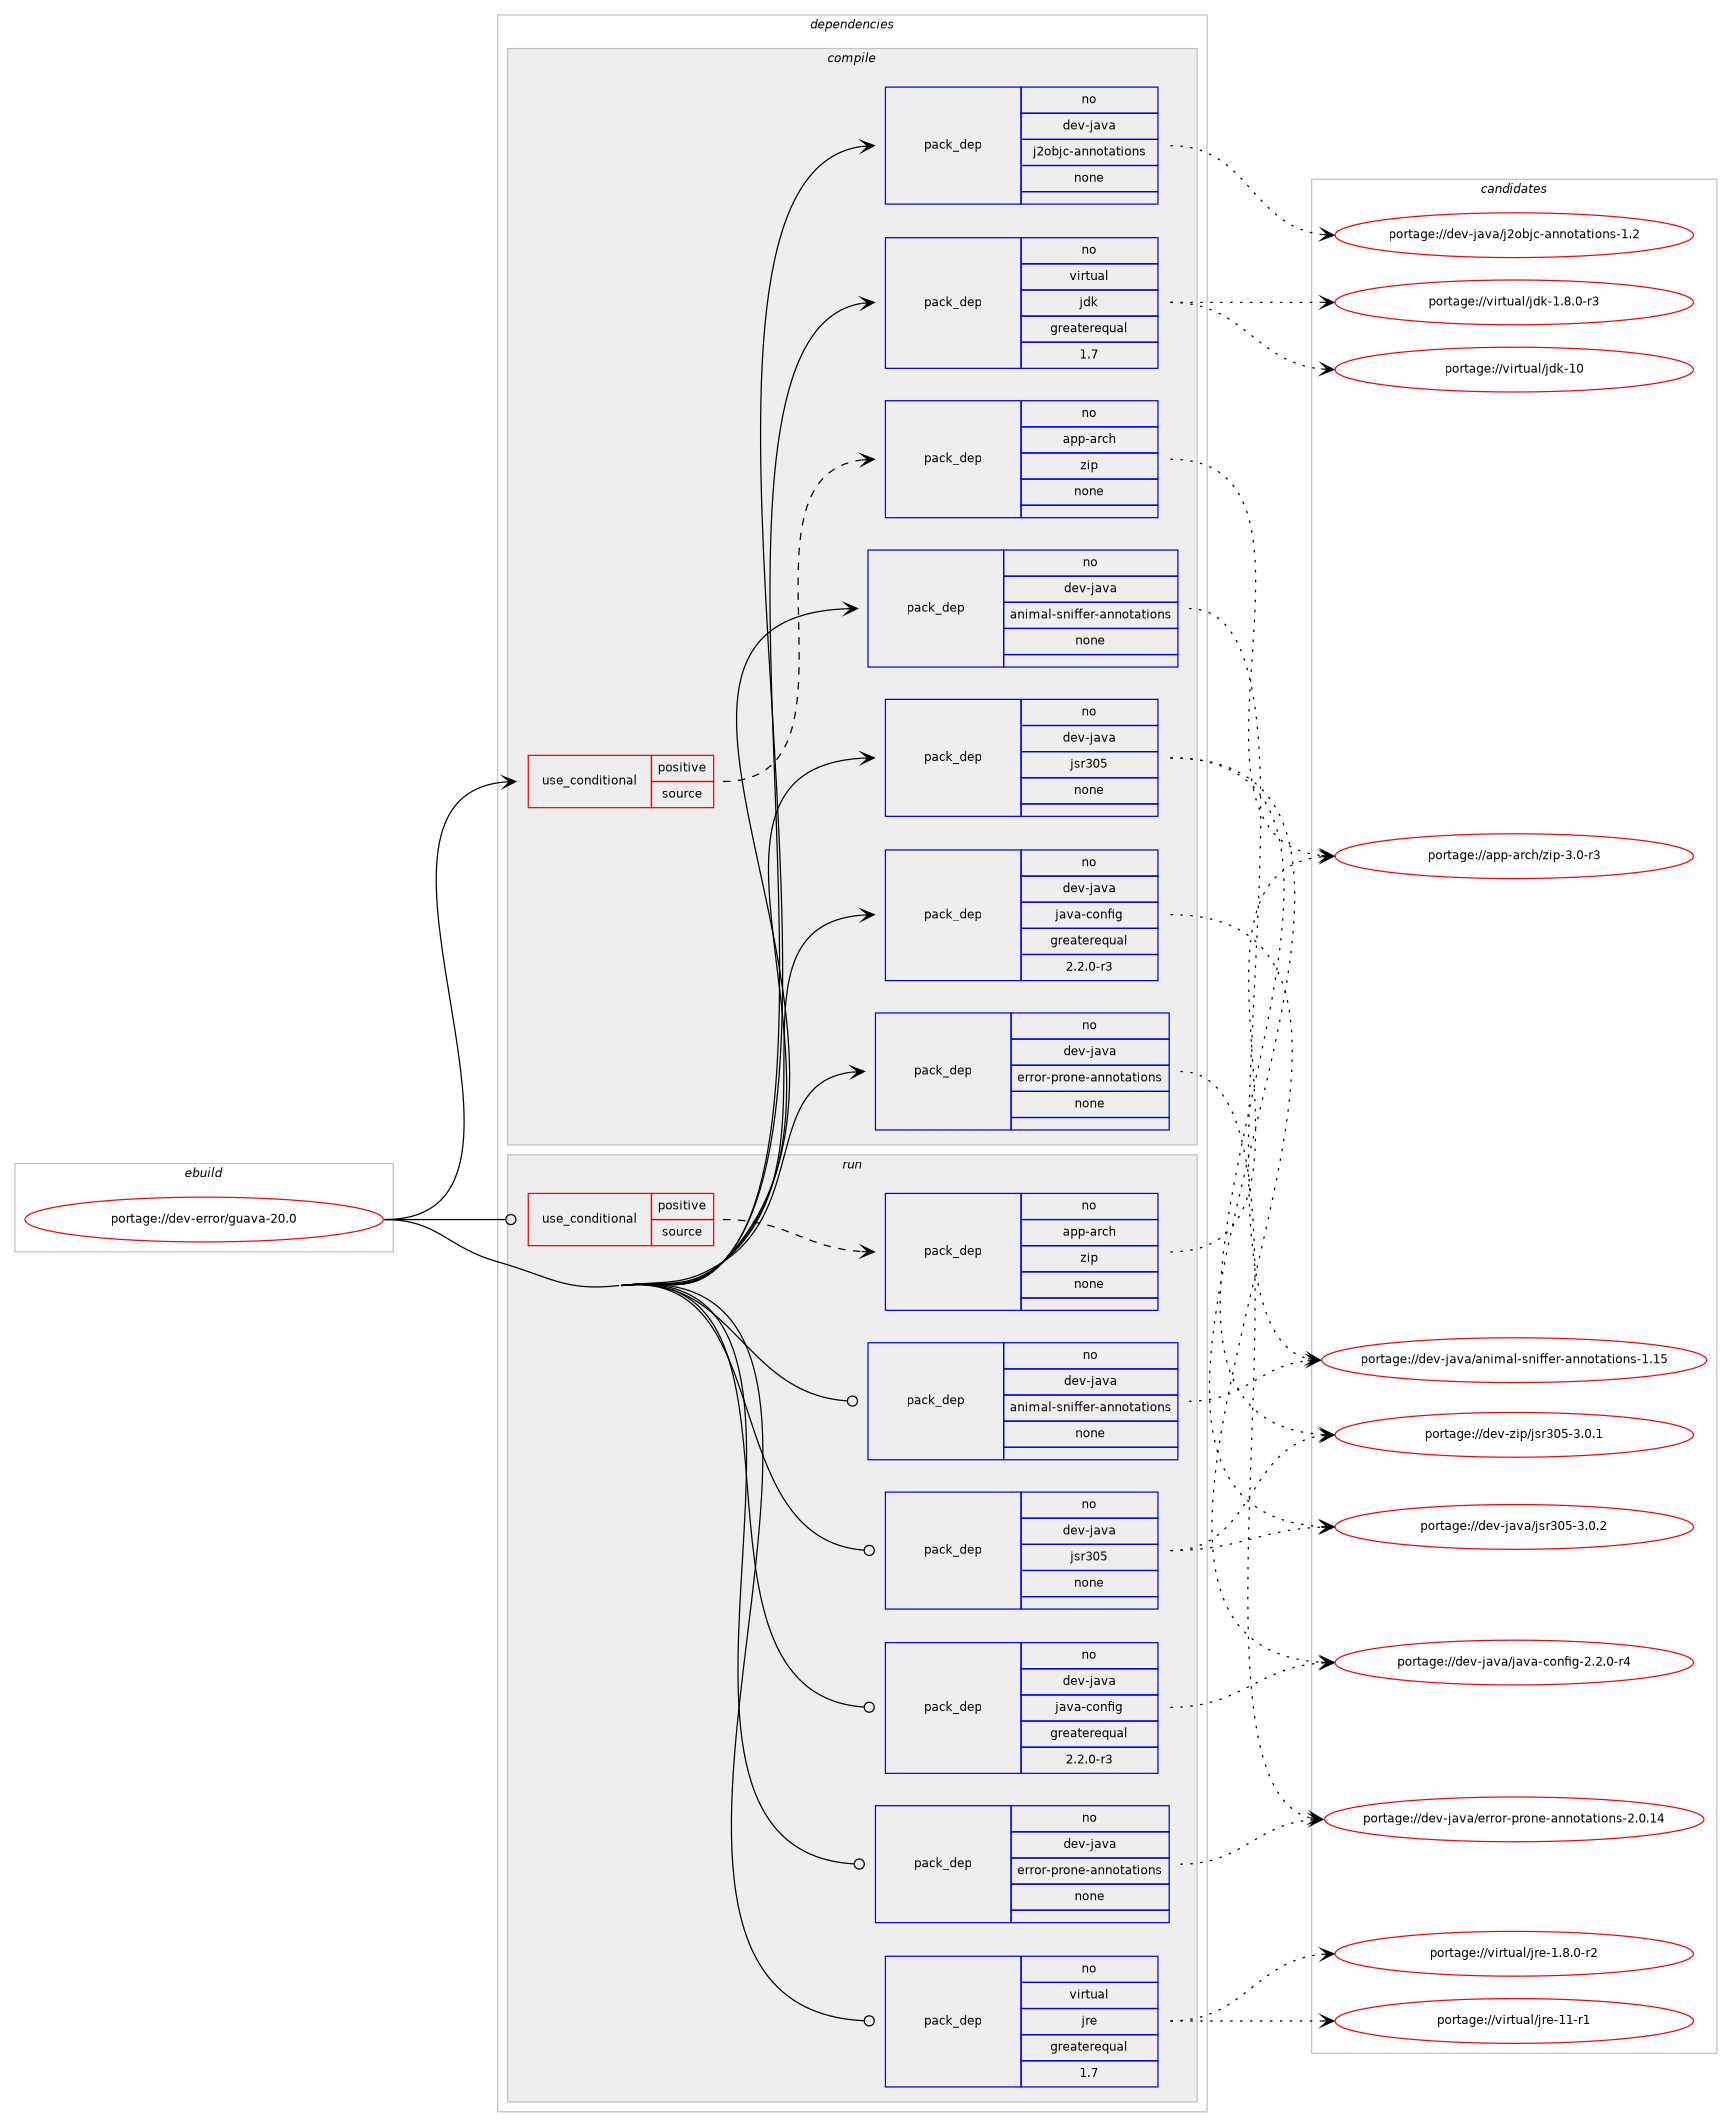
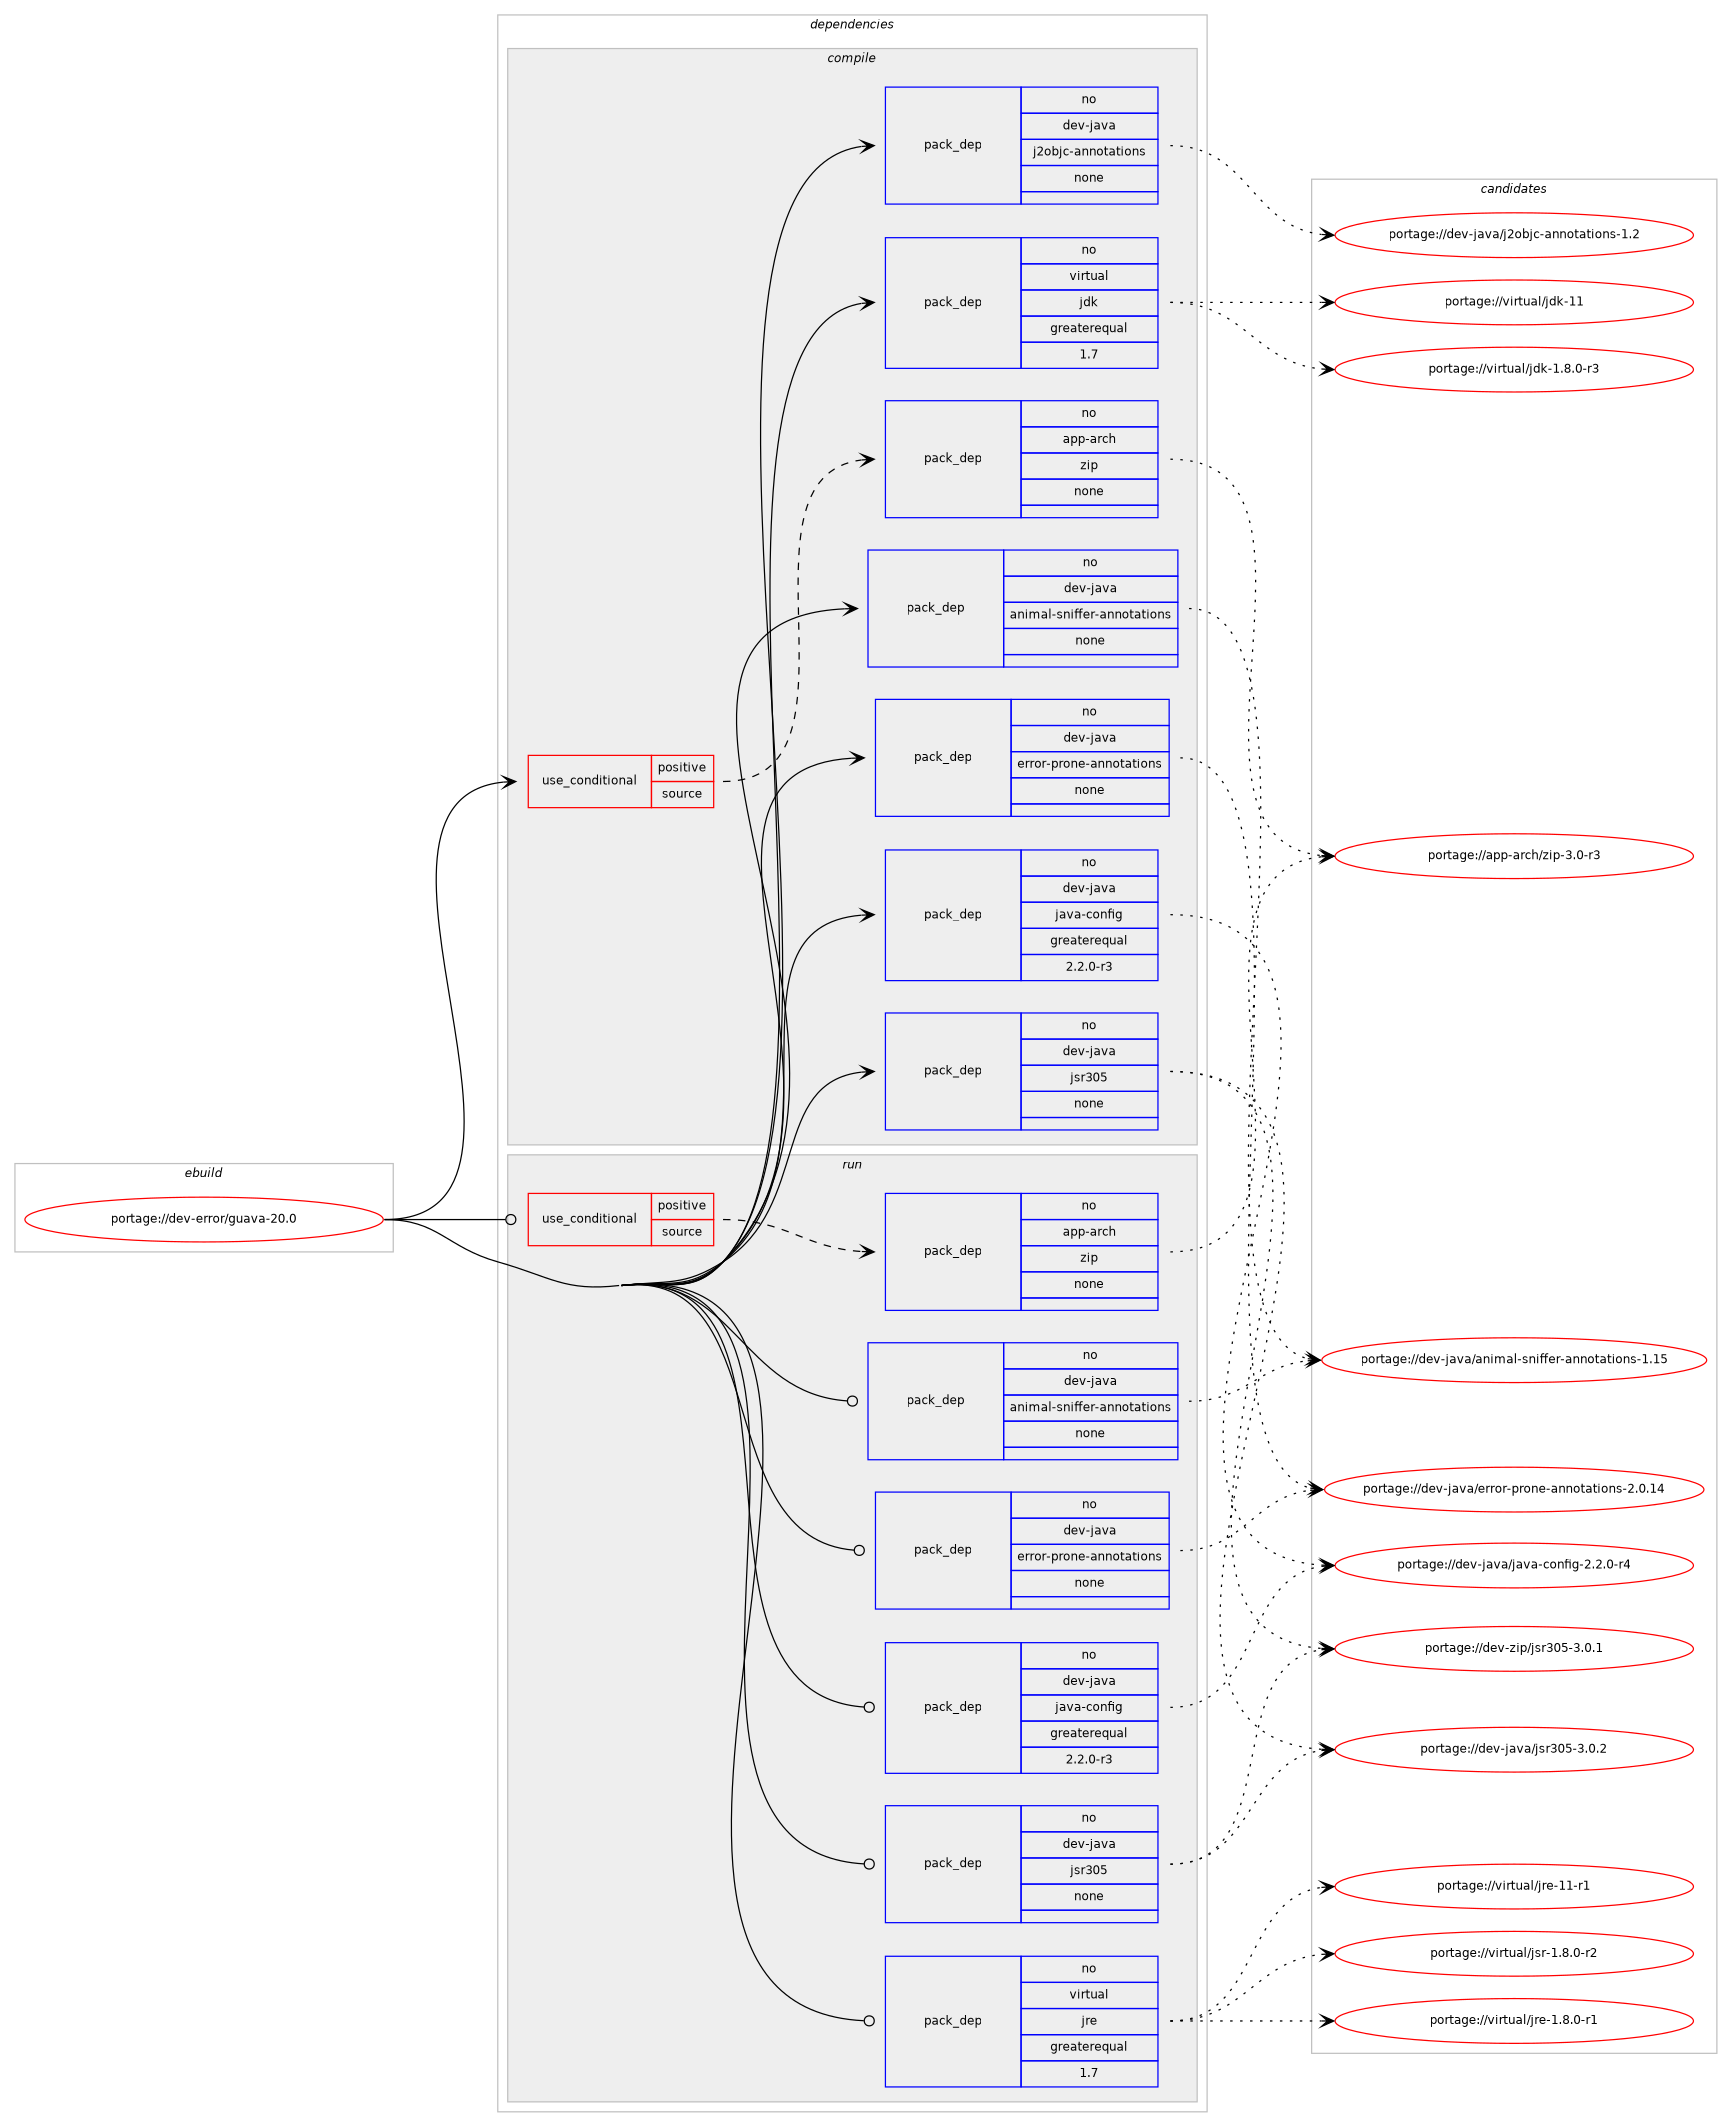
  digraph {
    compound=true
    concentrate=true
    fontname=Helvetica
    fontsize=10
    newrank=true
    rankdir=LR
    ranksep=1.5
    node [color=red fontname=Helvetica fontsize=10 shape=none]
    edge [arrowhead=vee headport=w style=dotted tailport=e weight=100]
    n1 [label="portage://dev-error/guava-20.0" width=4 shape=""]
    n2 [color=blue label=<<TABLE BORDER="0" CELLBORDER="1" CELLSPACING="0" CELLPADDING="4" WIDTH="220"><TR><TD ROWSPAN="6" CELLPADDING="30">pack_dep</TD></TR><TR><TD WIDTH="110">no</TD></TR><TR><TD>app-arch</TD></TR><TR><TD>zip</TD></TR><TR><TD>none</TD></TR><TR><TD></TD></TR></TABLE>>]
    n3 [label=<<TABLE BORDER="0" CELLBORDER="1" CELLSPACING="0" CELLPADDING="4"><TR><TD ROWSPAN="3" CELLPADDING="10">use_conditional</TD></TR><TR><TD>positive</TD></TR><TR><TD>source</TD></TR></TABLE>>]
    n4 [color=blue label=<<TABLE BORDER="0" CELLBORDER="1" CELLSPACING="0" CELLPADDING="4" WIDTH="220"><TR><TD ROWSPAN="6" CELLPADDING="30">pack_dep</TD></TR><TR><TD WIDTH="110">no</TD></TR><TR><TD>dev-java</TD></TR><TR><TD>animal-sniffer-annotations</TD></TR><TR><TD>none</TD></TR><TR><TD></TD></TR></TABLE>>]
    n5 [color=blue label=<<TABLE BORDER="0" CELLBORDER="1" CELLSPACING="0" CELLPADDING="4" WIDTH="220"><TR><TD ROWSPAN="6" CELLPADDING="30">pack_dep</TD></TR><TR><TD WIDTH="110">no</TD></TR><TR><TD>dev-java</TD></TR><TR><TD>error-prone-annotations</TD></TR><TR><TD>none</TD></TR><TR><TD></TD></TR></TABLE>>]
    n6 [color=blue label=<<TABLE BORDER="0" CELLBORDER="1" CELLSPACING="0" CELLPADDING="4" WIDTH="220"><TR><TD ROWSPAN="6" CELLPADDING="30">pack_dep</TD></TR><TR><TD WIDTH="110">no</TD></TR><TR><TD>dev-java</TD></TR><TR><TD>j2objc-annotations</TD></TR><TR><TD>none</TD></TR><TR><TD></TD></TR></TABLE>>]
    n7 [color=blue label=<<TABLE BORDER="0" CELLBORDER="1" CELLSPACING="0" CELLPADDING="4" WIDTH="220"><TR><TD ROWSPAN="6" CELLPADDING="30">pack_dep</TD></TR><TR><TD WIDTH="110">no</TD></TR><TR><TD>dev-java</TD></TR><TR><TD>java-config</TD></TR><TR><TD>greaterequal</TD></TR><TR><TD>2.2.0-r3</TD></TR></TABLE>>]
    n8 [color=blue label=<<TABLE BORDER="0" CELLBORDER="1" CELLSPACING="0" CELLPADDING="4" WIDTH="220"><TR><TD ROWSPAN="6" CELLPADDING="30">pack_dep</TD></TR><TR><TD WIDTH="110">no</TD></TR><TR><TD>dev-java</TD></TR><TR><TD>jsr305</TD></TR><TR><TD>none</TD></TR><TR><TD></TD></TR></TABLE>>]
    n9 [color=blue label=<<TABLE BORDER="0" CELLBORDER="1" CELLSPACING="0" CELLPADDING="4" WIDTH="220"><TR><TD ROWSPAN="6" CELLPADDING="30">pack_dep</TD></TR><TR><TD WIDTH="110">no</TD></TR><TR><TD>virtual</TD></TR><TR><TD>jdk</TD></TR><TR><TD>greaterequal</TD></TR><TR><TD>1.7</TD></TR></TABLE>>]
    n10 [color=blue label=<<TABLE BORDER="0" CELLBORDER="1" CELLSPACING="0" CELLPADDING="4" WIDTH="220"><TR><TD ROWSPAN="6" CELLPADDING="30">pack_dep</TD></TR><TR><TD WIDTH="110">no</TD></TR><TR><TD>dev-java</TD></TR><TR><TD>animal-sniffer-annotations</TD></TR><TR><TD>none</TD></TR><TR><TD></TD></TR></TABLE>>]
    n11 [color=blue label=<<TABLE BORDER="0" CELLBORDER="1" CELLSPACING="0" CELLPADDING="4" WIDTH="220"><TR><TD ROWSPAN="6" CELLPADDING="30">pack_dep</TD></TR><TR><TD WIDTH="110">no</TD></TR><TR><TD>app-arch</TD></TR><TR><TD>zip</TD></TR><TR><TD>none</TD></TR><TR><TD></TD></TR></TABLE>>]
    n12 [label=<<TABLE BORDER="0" CELLBORDER="1" CELLSPACING="0" CELLPADDING="4"><TR><TD ROWSPAN="3" CELLPADDING="10">use_conditional</TD></TR><TR><TD>positive</TD></TR><TR><TD>source</TD></TR></TABLE>>]
    n13 [color=blue label=<<TABLE BORDER="0" CELLBORDER="1" CELLSPACING="0" CELLPADDING="4" WIDTH="220"><TR><TD ROWSPAN="6" CELLPADDING="30">pack_dep</TD></TR><TR><TD WIDTH="110">no</TD></TR><TR><TD>dev-java</TD></TR><TR><TD>error-prone-annotations</TD></TR><TR><TD>none</TD></TR><TR><TD></TD></TR></TABLE>>]
    n14 [color=blue label=<<TABLE BORDER="0" CELLBORDER="1" CELLSPACING="0" CELLPADDING="4" WIDTH="220"><TR><TD ROWSPAN="6" CELLPADDING="30">pack_dep</TD></TR><TR><TD WIDTH="110">no</TD></TR><TR><TD>dev-java</TD></TR><TR><TD>java-config</TD></TR><TR><TD>greaterequal</TD></TR><TR><TD>2.2.0-r3</TD></TR></TABLE>>]
    n15 [color=blue label=<<TABLE BORDER="0" CELLBORDER="1" CELLSPACING="0" CELLPADDING="4" WIDTH="220"><TR><TD ROWSPAN="6" CELLPADDING="30">pack_dep</TD></TR><TR><TD WIDTH="110">no</TD></TR><TR><TD>dev-java</TD></TR><TR><TD>jsr305</TD></TR><TR><TD>none</TD></TR><TR><TD></TD></TR></TABLE>>]
    n16 [color=blue label=<<TABLE BORDER="0" CELLBORDER="1" CELLSPACING="0" CELLPADDING="4" WIDTH="220"><TR><TD ROWSPAN="6" CELLPADDING="30">pack_dep</TD></TR><TR><TD WIDTH="110">no</TD></TR><TR><TD>virtual</TD></TR><TR><TD>jre</TD></TR><TR><TD>greaterequal</TD></TR><TR><TD>1.7</TD></TR></TABLE>>]
    n17 [label="portage://app-arch/zip-3.0-r3" width=4 shape=""]
    n18 [label="portage://dev-java/animal-sniffer-annotations-1.15" width=4 shape=""]
    n19 [label="portage://dev-java/error-prone-annotations-2.0.14" width=4 shape=""]
    n20 [label="portage://dev-java/j2objc-annotations-1.2" width=4 shape=""]
    n21 [label="portage://dev-java/java-config-2.2.0-r4" width=4 shape=""]
    n22 [label="portage://dev-java/jsr305-3.0.2" width=4 shape=""]
    n23 [label="portage://dev-zip/jsr305-3.0.1" width=4 shape=""]
-   n24 [label="portage://virtual/jdk-10" width=4 shape=""]
+   n24 [label="portage://virtual/jdk-11" width=4 shape=""]
    n25 [label="portage://virtual/jdk-1.8.0-r3" width=4 shape=""]
    n26 [label="portage://virtual/jre-11-r1" width=4 shape=""]
-   n27 [label="portage://virtual/jre-1.8.0-r2" width=4 shape=""]
+   n27 [label="portage://virtual/jsr-1.8.0-r2" width=4 shape=""]
+   n28 [label="portage://virtual/jre-1.8.0-r1" width=4 shape=""]
    subgraph cluster_1 {
      color=gray
      label=<<i>ebuild</i>>
      n1
    }
    subgraph cluster_2 {
      color=gray
      label=<<i>dependencies</i>>
      subgraph cluster_3 {
        color=gray
        fillcolor="#eeeeee"
        label=<<i>compile</i>>
        style=filled
        subgraph sub_4 {
          color=gray
          fillcolor="#eeeeee"
          label=<<i>compile</i>>
          style=filled
          n3
          subgraph sub_5 {
            color=gray
            fillcolor="#eeeeee"
            label=<<i>compile</i>>
            style=filled
            n2
          }
        }
        subgraph sub_6 {
          color=gray
          fillcolor="#eeeeee"
          label=<<i>compile</i>>
          style=filled
          n4
        }
        subgraph sub_7 {
          color=gray
          fillcolor="#eeeeee"
          label=<<i>compile</i>>
          style=filled
          n5
        }
        subgraph sub_8 {
          color=gray
          fillcolor="#eeeeee"
          label=<<i>compile</i>>
          style=filled
          n6
        }
        subgraph sub_9 {
          color=gray
          fillcolor="#eeeeee"
          label=<<i>compile</i>>
          style=filled
          n7
        }
        subgraph sub_10 {
          color=gray
          fillcolor="#eeeeee"
          label=<<i>compile</i>>
          style=filled
          n8
        }
        subgraph sub_11 {
          color=gray
          fillcolor="#eeeeee"
          label=<<i>compile</i>>
          style=filled
          n9
        }
      }
      subgraph cluster_12 {
        color=gray
        fillcolor="#eeeeee"
        label=<<i>compile and run</i>>
        style=filled
      }
      subgraph cluster_13 {
        color=gray
        fillcolor="#eeeeee"
        label=<<i>run</i>>
        style=filled
        subgraph sub_14 {
          color=gray
          fillcolor="#eeeeee"
          label=<<i>run</i>>
          style=filled
          n10
        }
        subgraph sub_15 {
          color=gray
          fillcolor="#eeeeee"
          label=<<i>run</i>>
          style=filled
          n12
          subgraph sub_16 {
            color=gray
            fillcolor="#eeeeee"
            label=<<i>run</i>>
            style=filled
            n11
          }
        }
        subgraph sub_17 {
          color=gray
          fillcolor="#eeeeee"
          label=<<i>run</i>>
          style=filled
          n13
        }
        subgraph sub_18 {
          color=gray
          fillcolor="#eeeeee"
          label=<<i>run</i>>
          style=filled
          n14
        }
        subgraph sub_19 {
          color=gray
          fillcolor="#eeeeee"
          label=<<i>run</i>>
          style=filled
          n15
        }
        subgraph sub_20 {
          color=gray
          fillcolor="#eeeeee"
          label=<<i>run</i>>
          style=filled
          n16
        }
      }
    }
    subgraph cluster_21 {
      color=gray
      label=<<i>candidates</i>>
      rank=same
      subgraph sub_22 {
        color=black
        label=<<i>candidates</i>>
        nodesep=1
        rank=same
        n17
      }
      subgraph sub_23 {
        color=black
        label=<<i>candidates</i>>
        nodesep=1
        rank=same
        n18
      }
      subgraph sub_24 {
        color=black
        label=<<i>candidates</i>>
        nodesep=1
        rank=same
        n19
      }
      subgraph sub_25 {
        color=black
        label=<<i>candidates</i>>
        nodesep=1
        rank=same
        n20
      }
      subgraph sub_26 {
        color=black
        label=<<i>candidates</i>>
        nodesep=1
        rank=same
        n21
      }
      subgraph sub_27 {
        color=black
        label=<<i>candidates</i>>
        nodesep=1
        rank=same
        n22
        n23
      }
      subgraph sub_28 {
        color=black
        label=<<i>candidates</i>>
        nodesep=1
        rank=same
        n24
        n25
      }
      subgraph sub_29 {
        color=black
        label=<<i>candidates</i>>
        nodesep=1
        rank=same
        n17
      }
      subgraph sub_30 {
        color=black
        label=<<i>candidates</i>>
        nodesep=1
        rank=same
        n18
      }
      subgraph sub_31 {
        color=black
        label=<<i>candidates</i>>
        nodesep=1
        rank=same
        n19
      }
      subgraph sub_32 {
        color=black
        label=<<i>candidates</i>>
        nodesep=1
        rank=same
        n21
      }
      subgraph sub_33 {
        color=black
        label=<<i>candidates</i>>
        nodesep=1
        rank=same
        n22
        n23
      }
      subgraph sub_34 {
        color=black
        label=<<i>candidates</i>>
        nodesep=1
        rank=same
        n26
        n27
+       n28
      }
    }
    n1 -> n3 [style=solid weight=20]
    n1 -> n4 [style=solid weight=20]
    n1 -> n5 [style=solid weight=20]
    n1 -> n6 [style=solid weight=20]
    n1 -> n7 [style=solid weight=20]
    n1 -> n8 [style=solid weight=20]
    n1 -> n9 [style=solid weight=20]
    n1 -> n10 [arrowhead=odot style=solid weight=20]
    n1 -> n12 [arrowhead=odot style=solid weight=20]
    n1 -> n13 [arrowhead=odot style=solid weight=20]
    n1 -> n14 [arrowhead=odot style=solid weight=20]
    n1 -> n15 [arrowhead=odot style=solid weight=20]
    n1 -> n16 [arrowhead=odot style=solid weight=20]
    n2 -> n17
    n3 -> n2 [style=dashed weight=20]
    n4 -> n18
    n5 -> n19
    n6 -> n20
    n7 -> n21
    n8 -> n22
    n8 -> n23
    n9 -> n24
    n9 -> n25
    n10 -> n18
    n11 -> n17
    n12 -> n11 [style=dashed weight=20]
    n13 -> n19
    n14 -> n21
    n15 -> n22
    n15 -> n23
    n16 -> n26
    n16 -> n27
+   n16 -> n28
  }
